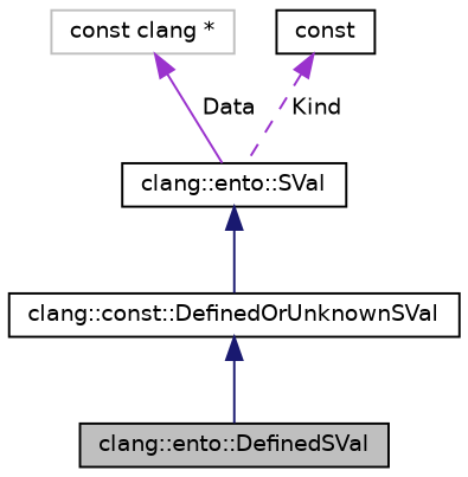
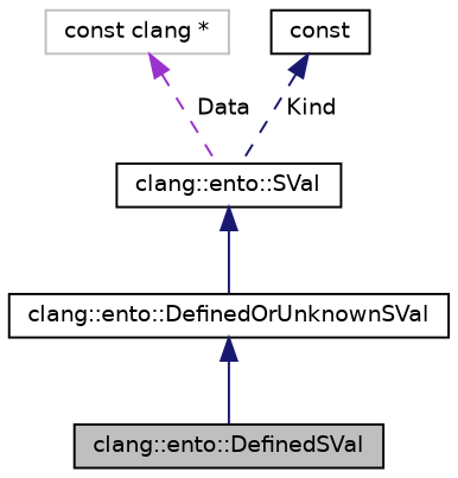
  digraph {
    node [color=black fontname=Helvetica fontsize=10 shape=record]
    edge [color=midnightblue dir=back fontname=Helvetica fontsize=10 labelfontname=Helvetica labelfontsize=10 style=solid]
    n1 [fillcolor=grey75 fontcolor=black height=0.2 label="clang::ento::DefinedSVal" style=filled width=0.4]
-   n2 [height=0.2 label="clang::const::DefinedOrUnknownSVal" width=0.4]
+   n2 [height=0.2 label="clang::ento::DefinedOrUnknownSVal" width=0.4]
    n3 [height=0.2 label="clang::ento::SVal" width=0.4]
    n4 [color=grey75 height=0.2 label="const clang *" width=0.4]
    n5 [height=0.2 label=const width=0.4]
    n2 -> n1
    n3 -> n2
-   n4 -> n3 [color=darkorchid3 label=" Data"]
-   n5 -> n3 [color=darkorchid3 label=" Kind" style=dashed]
+   n4 -> n3 [color=darkorchid3 label=" Data" style=dashed]
+   n5 -> n3 [label=" Kind" style=dashed]
  }
